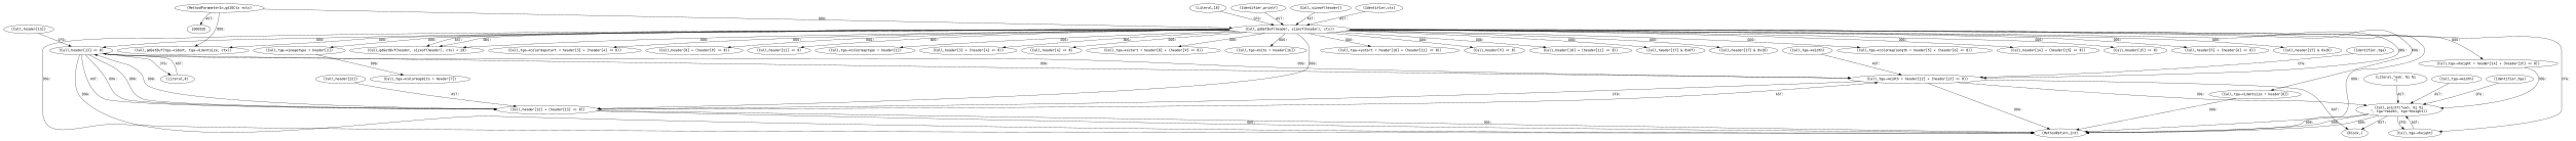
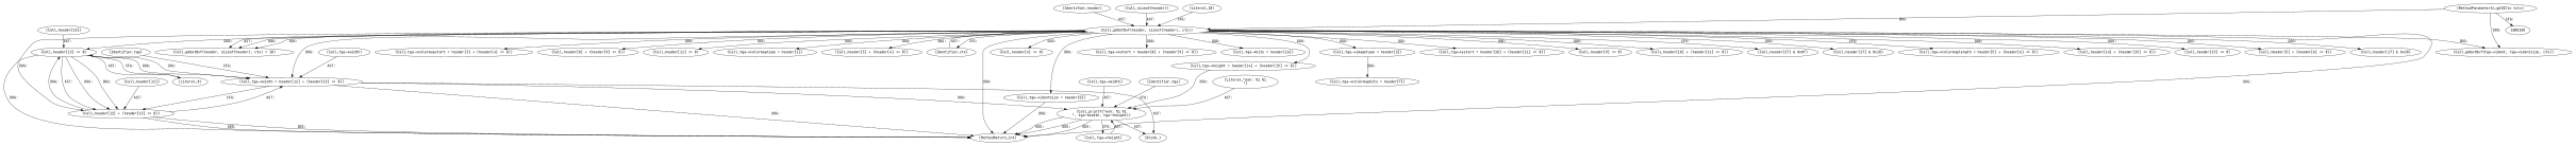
  digraph {
    fontname="JetBrains Mono"
    node [fontname="JetBrains Mono"]
    edge [fontname="JetBrains Mono"]
    n1 [label="(Call,header[13] << 8)"]
    n2 [label="(Call,tga->width = header[12] + (header[13] << 8))"]
    n3 [label="(Call,header[12] + (header[13] << 8))"]
    n4 [label="(MethodReturn,int)"]
    n5 [label="(Literal,8)"]
    n6 [label="(Call,printf(\"wxh: %i %i\n\", tga->width, tga->height))"]
    n7 [label="(Block,)"]
    n8 [label="(Call,gdGetBuf(header, sizeof(header), ctx))"]
    n9 [label="(Call,gdGetBuf(header, sizeof(header), ctx) < 18)"]
    n10 [label="(Call,tga->colormapstart = header[3] + (header[4] << 8))"]
    n11 [label="(Call,header[8] + (header[9] << 8))"]
    n12 [label="(Call,header[11] << 8)"]
    n13 [label="(Call,tga->colormaptype = header[1])"]
    n14 [label="(Call,header[3] + (header[4] << 8))"]
    n15 [label="(Identifier,ctx)"]
    n16 [label="(Call,header[4] << 8)"]
    n17 [label="(Call,tga->xstart = header[8] + (header[9] << 8))"]
    n18 [label="(Call,tga->bits = header[16])"]
    n19 [label="(Call,tga->imagetype = header[2])"]
    n20 [label="(Call,gdGetBuf(tga->ident, tga->identsize, ctx))"]
    n21 [label="(Call,tga->ystart = header[10] + (header[11] << 8))"]
    n22 [label="(Call,header[9] << 8)"]
    n23 [label="(Call,header[10] + (header[11] << 8))"]
    n24 [label="(Call,header[17] & 0x0f)"]
    n25 [label="(Call,header[17] & 0x10)"]
    n26 [label="(Call,tga->height = header[14] + (header[15] << 8))"]
    n27 [label="(Call,tga->colormaplength = header[5] + (header[6] << 8))"]
    n28 [label="(Call,header[14] + (header[15] << 8))"]
    n29 [label="(Call,header[15] << 8)"]
    n30 [label="(Call,header[5] + (header[6] << 8))"]
    n31 [label="(Call,header[17] & 0x20)"]
    n32 [label="(Call,tga->identsize = header[0])"]
    n33 [label="(Call,tga->colormapbits = header[7])"]
    n34 [label="(MethodParameterIn,gdIOCtx *ctx)"]
    1000100
    n36 [label="(Call,tga->height)"]
    n37 [label="(Literal,18)"]
    n38 [label="(Call,tga->width)"]
    n39 [label="(Identifier,tga)"]
    n40 [label="(Literal,\"wxh: %i %i\n\")"]
-   n41 [label="(Identifier,printf)"]
+   n41 [label="(Identifier,header)"]
    n42 [label="(Call,header[13])"]
    n43 [label="(Call,sizeof(header))"]
    n44 [label="(Call,header[12])"]
    n45 [label="(Call,tga->width)"]
    n46 [label="(Identifier,tga)"]
    n1 -> n2 [label="DDG: "]
    n1 -> n2 [label="DDG: "]
    n1 -> n3 [label="AST: "]
    n1 -> n3 [label="DDG: "]
    n1 -> n3 [label="DDG: "]
    n1 -> n4 [label="DDG: "]
    n1 -> n5 [label="CFG: "]
    n2 -> n3 [label="CFG: "]
    n2 -> n4 [label="DDG: "]
    n2 -> n6 [label="DDG: "]
    n2 -> n7 [label="AST: "]
    n3 -> n1 [label="DDG: "]
    n3 -> n2 [label="AST: "]
    n3 -> n4 [label="DDG: "]
    n3 -> n4 [label="DDG: "]
    n5 -> n1 [label="AST: "]
    n6 -> n4 [label="DDG: "]
    n6 -> n4 [label="DDG: "]
    n6 -> n4 [label="DDG: "]
    n6 -> n7 [label="AST: "]
    n6 -> n36 [label="CFG: "]
    n8 -> n1 [label="DDG: "]
    n8 -> n2 [label="DDG: "]
    n8 -> n3 [label="DDG: "]
    n8 -> n4 [label="DDG: "]
    n8 -> n4 [label="DDG: "]
    n8 -> n9 [label="AST: "]
    n8 -> n9 [label="DDG: "]
    n8 -> n9 [label="DDG: "]
    n8 -> n10 [label="DDG: "]
    n8 -> n11 [label="DDG: "]
    n8 -> n12 [label="DDG: "]
    n8 -> n13 [label="DDG: "]
    n8 -> n14 [label="DDG: "]
-   n8 -> n36 [label="CFG: "]
+   n8 -> n15 [label="CFG: "]
    n8 -> n16 [label="DDG: "]
    n8 -> n17 [label="DDG: "]
    n8 -> n18 [label="DDG: "]
    n8 -> n19 [label="DDG: "]
    n8 -> n20 [label="DDG: "]
    n8 -> n21 [label="DDG: "]
    n8 -> n22 [label="DDG: "]
    n8 -> n23 [label="DDG: "]
-   n8 -> n24 [label="DDG: "]
+   n8 -> n24 [label="CFG: "]
    n8 -> n25 [label="DDG: "]
    n8 -> n26 [label="DDG: "]
-   n8 -> n27 [label="DDG: "]
+   n8 -> n27 [label="CFG: "]
    n8 -> n28 [label="DDG: "]
    n8 -> n29 [label="DDG: "]
    n8 -> n30 [label="DDG: "]
    n8 -> n31 [label="DDG: "]
    n8 -> n32 [label="DDG: "]
    n15 -> n8 [label="AST: "]
    n19 -> n33 [label="DDG: "]
    n26 -> n6 [label="DDG: "]
    n32 -> n4 [label="DDG: "]
    n34 -> n8 [label="DDG: "]
    n34 -> n20 [label="DDG: "]
-   n34 -> 1000100 [label="AST: "]
+   n34 -> 1000100 [label="CFG: "]
    n36 -> n6 [label="AST: "]
    n37 -> n8 [label="CFG: "]
    n38 -> n2 [label="AST: "]
    n39 -> n2 [label="CFG: "]
    n40 -> n6 [label="AST: "]
    n41 -> n8 [label="AST: "]
-   n42 -> n1 [label="CFG: "]
+   n42 -> n1 [label="AST: "]
    n43 -> n8 [label="AST: "]
    n44 -> n3 [label="AST: "]
    n45 -> n6 [label="AST: "]
    n46 -> n6 [label="CFG: "]
  }
